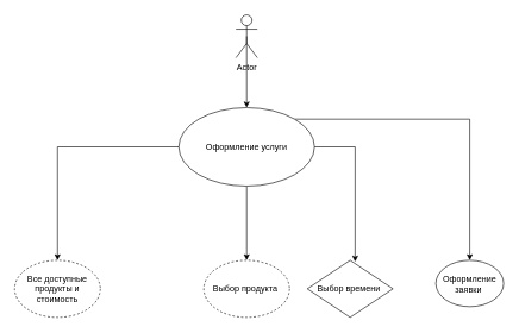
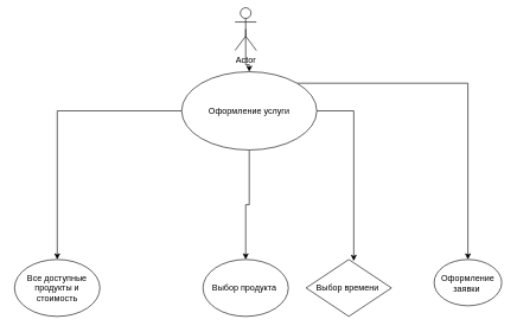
  <mxCell id="0" />
  <mxCell id="1" parent="0" />
  <mxCell id="2" style="edgeStyle=orthogonalEdgeStyle;rounded=0;orthogonalLoop=1;jettySize=auto;html=1;exitX=0.5;exitY=0.5;exitDx=0;exitDy=0;exitPerimeter=0;" edge="1" parent="1" source="3" target="7"><mxGeometry relative="1" as="geometry" /></mxCell>
- <mxCell id="3" value="Actor" style="shape=umlActor;verticalLabelPosition=bottom;verticalAlign=top;html=1;outlineConnect=0;" vertex="1" parent="1"><mxGeometry x="330" y="20" width="30" height="60" as="geometry" /></mxCell>
+ <mxCell id="3" value="Actor" style="shape=umlActor;verticalLabelPosition=bottom;verticalAlign=top;html=1;outlineConnect=0;" vertex="1" parent="1"><mxGeometry x="330" y="10" width="30" height="60" as="geometry" /></mxCell>
  <mxCell id="4" style="edgeStyle=orthogonalEdgeStyle;rounded=0;orthogonalLoop=1;jettySize=auto;html=1;exitX=0;exitY=0.5;exitDx=0;exitDy=0;" edge="1" parent="1" source="7" target="8"><mxGeometry relative="1" as="geometry" /></mxCell>
  <mxCell id="5" style="edgeStyle=orthogonalEdgeStyle;rounded=0;orthogonalLoop=1;jettySize=auto;html=1;exitX=0.5;exitY=1;exitDx=0;exitDy=0;entryX=0.5;entryY=0;entryDx=0;entryDy=0;" edge="1" parent="1" source="7" target="9"><mxGeometry relative="1" as="geometry" /></mxCell>
  <mxCell id="6" style="edgeStyle=orthogonalEdgeStyle;rounded=0;orthogonalLoop=1;jettySize=auto;html=1;exitX=1;exitY=0;exitDx=0;exitDy=0;entryX=0.5;entryY=0;entryDx=0;entryDy=0;" edge="1" parent="1" source="7" target="11"><mxGeometry relative="1" as="geometry" /></mxCell>
- <mxCell id="7" value="Оформление услуги" style="ellipse;whiteSpace=wrap;html=1;" vertex="1" parent="1"><mxGeometry x="250" y="150" width="190" height="110" as="geometry" /></mxCell>
- <mxCell id="8" value="Все доступные продукты и стоимость" style="ellipse;whiteSpace=wrap;html=1;dashed=1;" vertex="1" parent="1"><mxGeometry x="20" y="364" width="120" height="80" as="geometry" /></mxCell>
- <mxCell id="9" value="Выбор продукта&amp;nbsp;" style="ellipse;whiteSpace=wrap;html=1;dashed=1;" vertex="1" parent="1"><mxGeometry x="285" y="364" width="120" height="80" as="geometry" /></mxCell>
+ <mxCell id="7" value="Оформление услуги" style="ellipse;whiteSpace=wrap;html=1;" vertex="1" parent="1"><mxGeometry x="255" y="100" width="190" height="110" as="geometry" /></mxCell>
+ <mxCell id="8" value="Все доступные продукты и стоимость" style="ellipse;whiteSpace=wrap;html=1;" vertex="1" parent="1"><mxGeometry x="20" y="364" width="120" height="80" as="geometry" /></mxCell>
+ <mxCell id="9" value="Выбор продукта&amp;nbsp;" style="ellipse;whiteSpace=wrap;html=1;" vertex="1" parent="1"><mxGeometry x="285" y="364" width="120" height="80" as="geometry" /></mxCell>
  <mxCell id="10" value="Выбор времени&amp;nbsp;" style="rhombus;whiteSpace=wrap;html=1;" vertex="1" parent="1"><mxGeometry x="430" y="364" width="120" height="80" as="geometry" /></mxCell>
  <mxCell id="11" value="Оформление заявки&amp;nbsp;" style="ellipse;whiteSpace=wrap;html=1;" vertex="1" parent="1"><mxGeometry x="610" y="364" width="95" height="65" as="geometry" /></mxCell>
  <mxCell id="12" style="edgeStyle=orthogonalEdgeStyle;rounded=0;orthogonalLoop=1;jettySize=auto;html=1;exitX=1;exitY=0.5;exitDx=0;exitDy=0;entryX=0.558;entryY=0.025;entryDx=0;entryDy=0;entryPerimeter=0;" edge="1" parent="1" source="7" target="10"><mxGeometry relative="1" as="geometry" /></mxCell>
